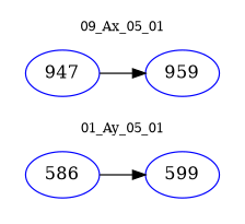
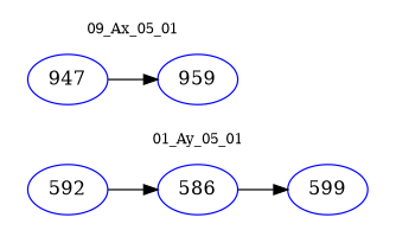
  digraph {
    rankdir=LR
    node [color=blue]
    edge [color=black]
+   n1 [label=592]
    n2 [label=586]
    n3 [label=599]
    n4 [label=947]
    n5 [label=959]
    subgraph cluster_1 {
      color=white
      fontsize=10
      label="01_Ay_05_01"
+     n1
      n2
      n3
    }
    subgraph cluster_2 {
      color=white
      fontsize=10
      label="09_Ax_05_01"
      n4
      n5
    }
+   n1 -> n2
    n2 -> n3
    n4 -> n5
  }
